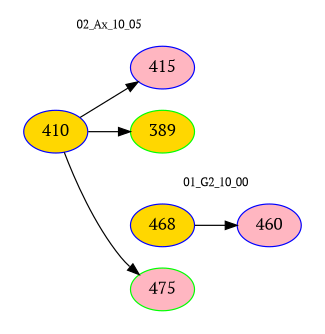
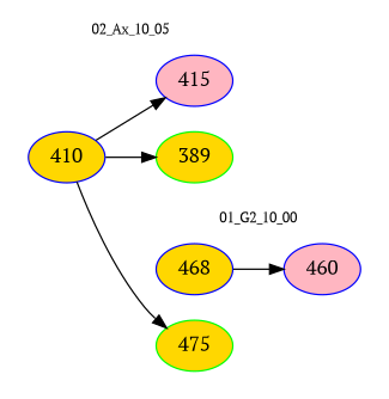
  digraph {
    fontname="PT Serif"
    rankdir=LR
    node [color=blue fillcolor=gold fontname="PT Serif" style=filled]
    edge [color=black fontname="PT Serif"]
    n1 [label=410]
    n2 [color=green label=389]
    n3 [fillcolor=lightpink label=415]
    n4 [label=468]
    n5 [fillcolor=lightpink label=460]
-   n6 [color=green fillcolor=lightpink label=475]
+   n6 [color=green label=475]
    subgraph cluster_1 {
      color=white
      fontsize=10
      label="02_Ax_10_05"
      n1
      n2
      n3
    }
    subgraph cluster_2 {
      color=white
      fontsize=10
      label="01_G2_10_00"
      n4
      n5
      n6
    }
    n1 -> n2
    n1 -> n3
    n1 -> n6
    n4 -> n5
  }
